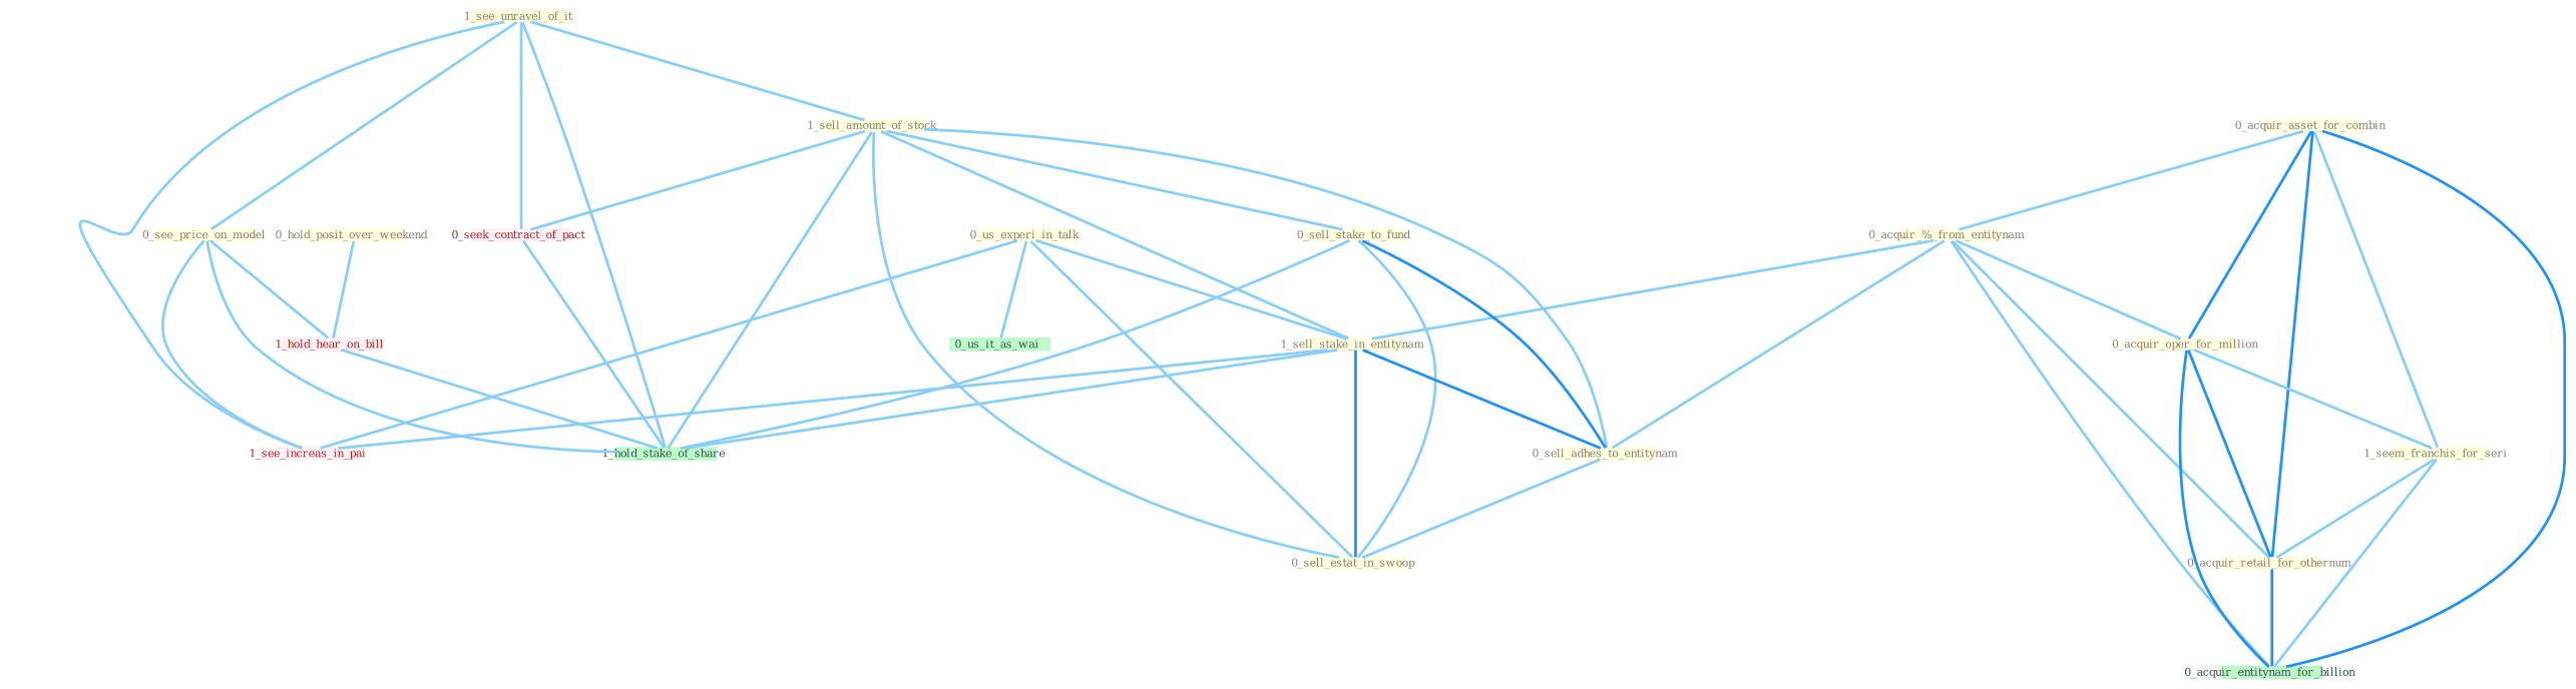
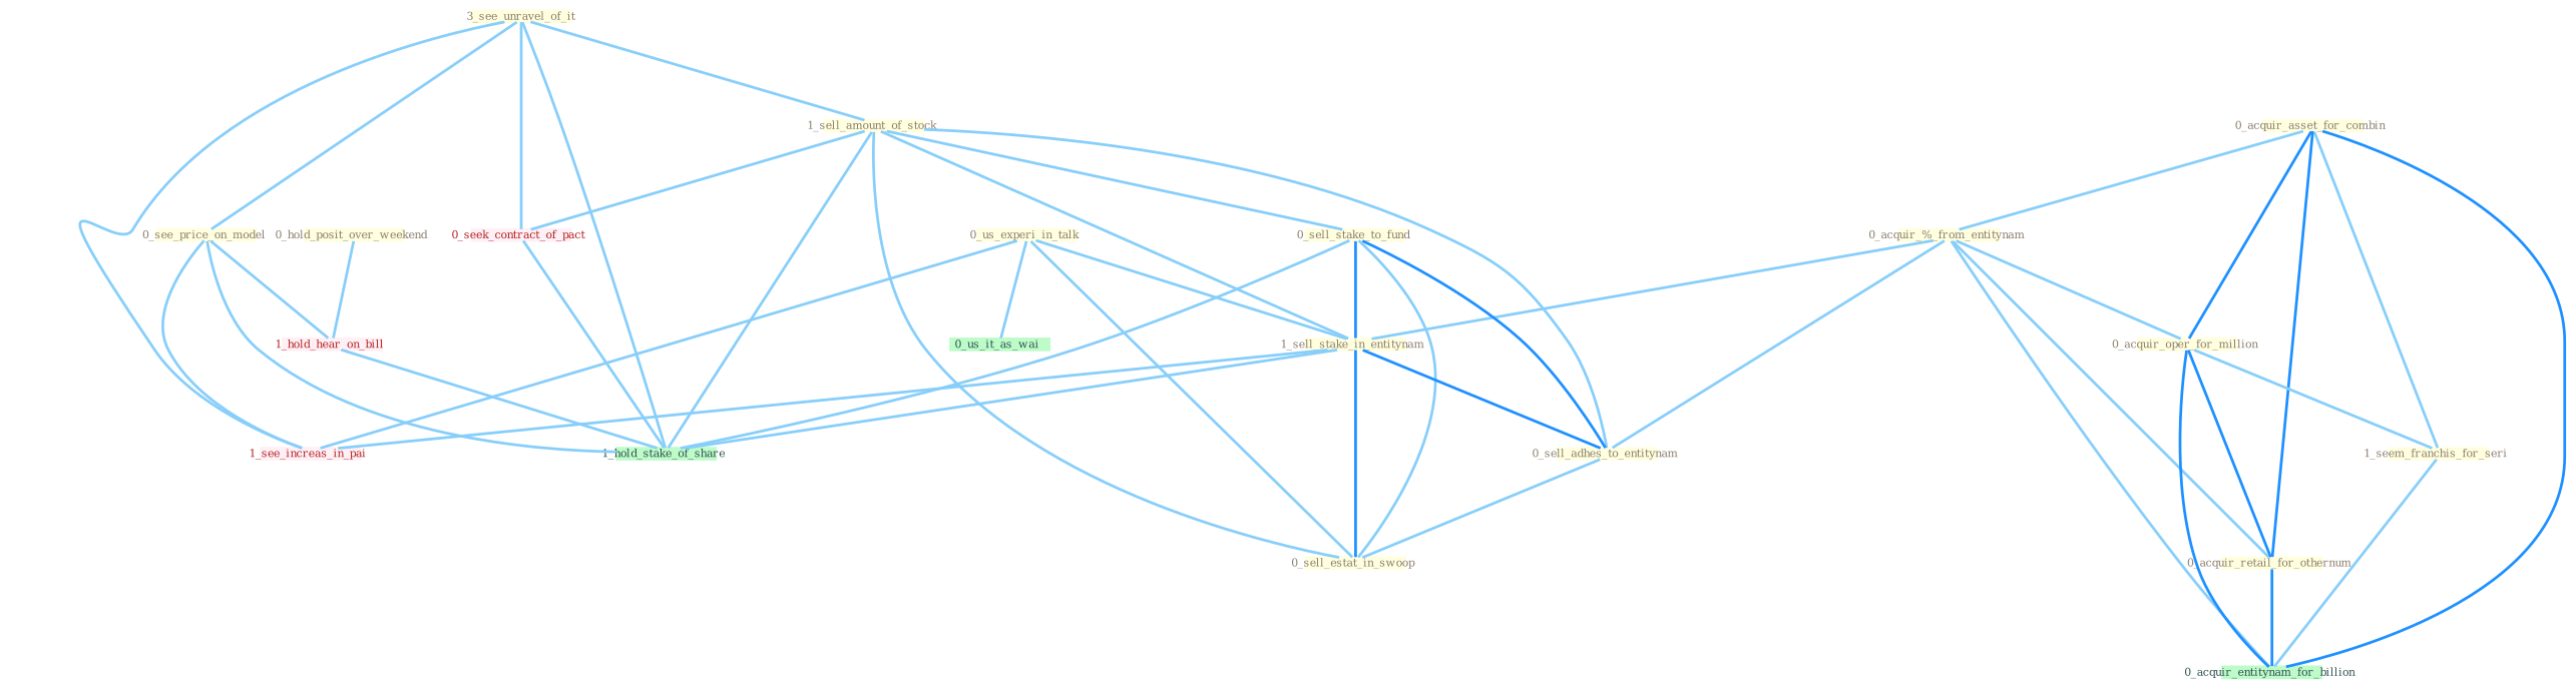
  graph {
    node [color="#ffffe0" fixedsize=true fontcolor="#8b7d6b" fontsize=4 shape=polygon style=filled]
    edge [color="#87cefa" w=1]
    "0_us_experi_in_talk " [height=.06 width=.5]
-   "1_see_unravel_of_it " [height=.06 width=.5]
+   "1_see_unravel_of_it " [height=.06 width=.5 label="3_see_unravel_of_it"]
    "1_sell_amount_of_stock " [height=.06 width=.5]
    "0_acquir_asset_for_combin " [height=.06 width=.5]
    "0_acquir_%_from_entitynam " [height=.06 width=.5]
    "0_sell_stake_to_fund " [height=.06 width=.5]
    "0_see_price_on_model " [height=.06 width=.5]
    "0_hold_posit_over_weekend " [height=.06 width=.5]
    "0_acquir_oper_for_million " [height=.06 width=.5]
    "1_sell_stake_in_entitynam " [height=.06 width=.5]
    "0_sell_adhes_to_entitynam " [height=.06 width=.5]
    "1_seem_franchis_for_seri " [height=.06 width=.5]
    "0_acquir_retail_for_othernum " [height=.06 width=.5]
    "0_sell_estat_in_swoop " [height=.06 width=.5]
    "0_seek_contract_of_pact " [color="#fff0f5" fontcolor="#b22222" height=.06 width=.5]
    "1_see_increas_in_pai " [color="#fff0f5" fontcolor="#b22222" height=.06 width=.5]
    "1_hold_hear_on_bill " [color="#fff0f5" fontcolor="#b22222" height=.06 width=.5]
    "0_us_it_as_wai " [color="#BDFCC9" fontcolor="#2f4f4f" height=.06 width=.5]
    "1_hold_stake_of_share " [color="#BDFCC9" fontcolor="#2f4f4f" height=.06 width=.5]
    "0_acquir_entitynam_for_billion " [color="#BDFCC9" fontcolor="#2f4f4f" height=.06 width=.5]
    subgraph sub_1 {
      "0_us_experi_in_talk "
      "1_see_unravel_of_it "
      "1_sell_amount_of_stock "
      "0_acquir_asset_for_combin "
      "0_acquir_%_from_entitynam "
      "0_sell_stake_to_fund "
      "0_see_price_on_model "
      "0_hold_posit_over_weekend "
      "0_acquir_oper_for_million "
      "1_sell_stake_in_entitynam "
      "0_sell_adhes_to_entitynam "
      "1_seem_franchis_for_seri "
      "0_acquir_retail_for_othernum "
      "0_sell_estat_in_swoop "
    }
    subgraph sub_2 {
      "0_seek_contract_of_pact "
      "1_see_increas_in_pai "
      "1_hold_hear_on_bill "
    }
    "0_us_experi_in_talk " -- "1_sell_stake_in_entitynam "
    "0_us_experi_in_talk " -- "0_sell_estat_in_swoop "
    "0_us_experi_in_talk " -- "1_see_increas_in_pai "
    "0_us_experi_in_talk " -- "0_us_it_as_wai "
    "1_see_unravel_of_it " -- "1_sell_amount_of_stock "
    "1_see_unravel_of_it " -- "0_see_price_on_model "
    "1_see_unravel_of_it " -- "0_seek_contract_of_pact "
    "1_see_unravel_of_it " -- "1_see_increas_in_pai "
    "1_see_unravel_of_it " -- "1_hold_stake_of_share "
    "1_sell_amount_of_stock " -- "0_sell_stake_to_fund "
    "1_sell_amount_of_stock " -- "1_sell_stake_in_entitynam "
    "1_sell_amount_of_stock " -- "0_sell_adhes_to_entitynam "
    "1_sell_amount_of_stock " -- "0_sell_estat_in_swoop "
    "1_sell_amount_of_stock " -- "0_seek_contract_of_pact "
    "1_sell_amount_of_stock " -- "1_hold_stake_of_share "
    "0_acquir_asset_for_combin " -- "0_acquir_%_from_entitynam "
    "0_acquir_asset_for_combin " -- "0_acquir_oper_for_million " [color="#1e90ff" w=2]
    "0_acquir_asset_for_combin " -- "1_seem_franchis_for_seri "
    "0_acquir_asset_for_combin " -- "0_acquir_retail_for_othernum " [color="#1e90ff" w=2]
    "0_acquir_asset_for_combin " -- "0_acquir_entitynam_for_billion " [color="#1e90ff" w=2]
    "0_acquir_%_from_entitynam " -- "0_acquir_oper_for_million "
    "0_acquir_%_from_entitynam " -- "1_sell_stake_in_entitynam "
    "0_acquir_%_from_entitynam " -- "0_sell_adhes_to_entitynam "
    "0_acquir_%_from_entitynam " -- "0_acquir_retail_for_othernum "
    "0_acquir_%_from_entitynam " -- "0_acquir_entitynam_for_billion "
+   "0_sell_stake_to_fund " -- "1_sell_stake_in_entitynam " [color="#1e90ff" w=2]
    "0_sell_stake_to_fund " -- "0_sell_adhes_to_entitynam " [color="#1e90ff" w=2]
    "0_sell_stake_to_fund " -- "0_sell_estat_in_swoop "
    "0_sell_stake_to_fund " -- "1_hold_stake_of_share "
    "0_see_price_on_model " -- "1_see_increas_in_pai "
    "0_see_price_on_model " -- "1_hold_hear_on_bill "
    "0_see_price_on_model " -- "1_hold_stake_of_share "
    "0_hold_posit_over_weekend " -- "1_hold_hear_on_bill "
    "0_acquir_oper_for_million " -- "1_seem_franchis_for_seri "
    "0_acquir_oper_for_million " -- "0_acquir_retail_for_othernum " [color="#1e90ff" w=2]
    "0_acquir_oper_for_million " -- "0_acquir_entitynam_for_billion " [color="#1e90ff" w=2]
    "1_sell_stake_in_entitynam " -- "0_sell_adhes_to_entitynam " [color="#1e90ff" w=2]
    "1_sell_stake_in_entitynam " -- "0_sell_estat_in_swoop " [color="#1e90ff" w=2]
    "1_sell_stake_in_entitynam " -- "1_see_increas_in_pai "
    "1_sell_stake_in_entitynam " -- "1_hold_stake_of_share "
    "0_sell_adhes_to_entitynam " -- "0_sell_estat_in_swoop "
-   "1_seem_franchis_for_seri " -- "0_acquir_retail_for_othernum "
    "1_seem_franchis_for_seri " -- "0_acquir_entitynam_for_billion "
    "0_acquir_retail_for_othernum " -- "0_acquir_entitynam_for_billion " [color="#1e90ff" w=2]
    "0_seek_contract_of_pact " -- "1_hold_stake_of_share "
    "1_hold_hear_on_bill " -- "1_hold_stake_of_share "
  }
